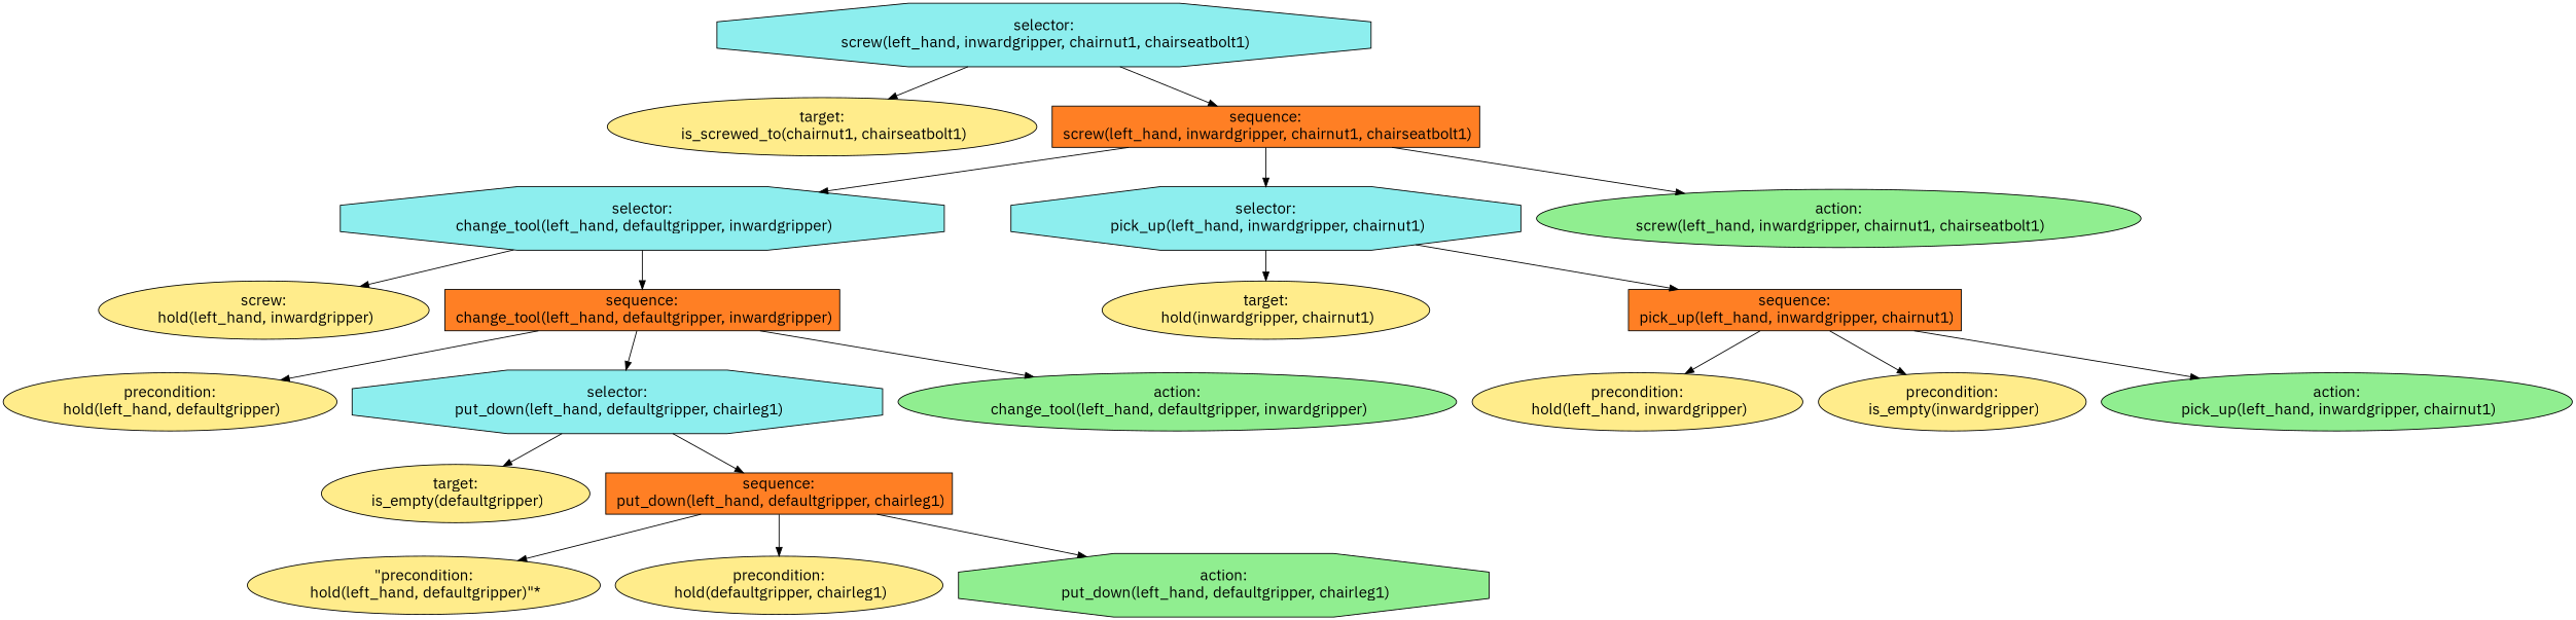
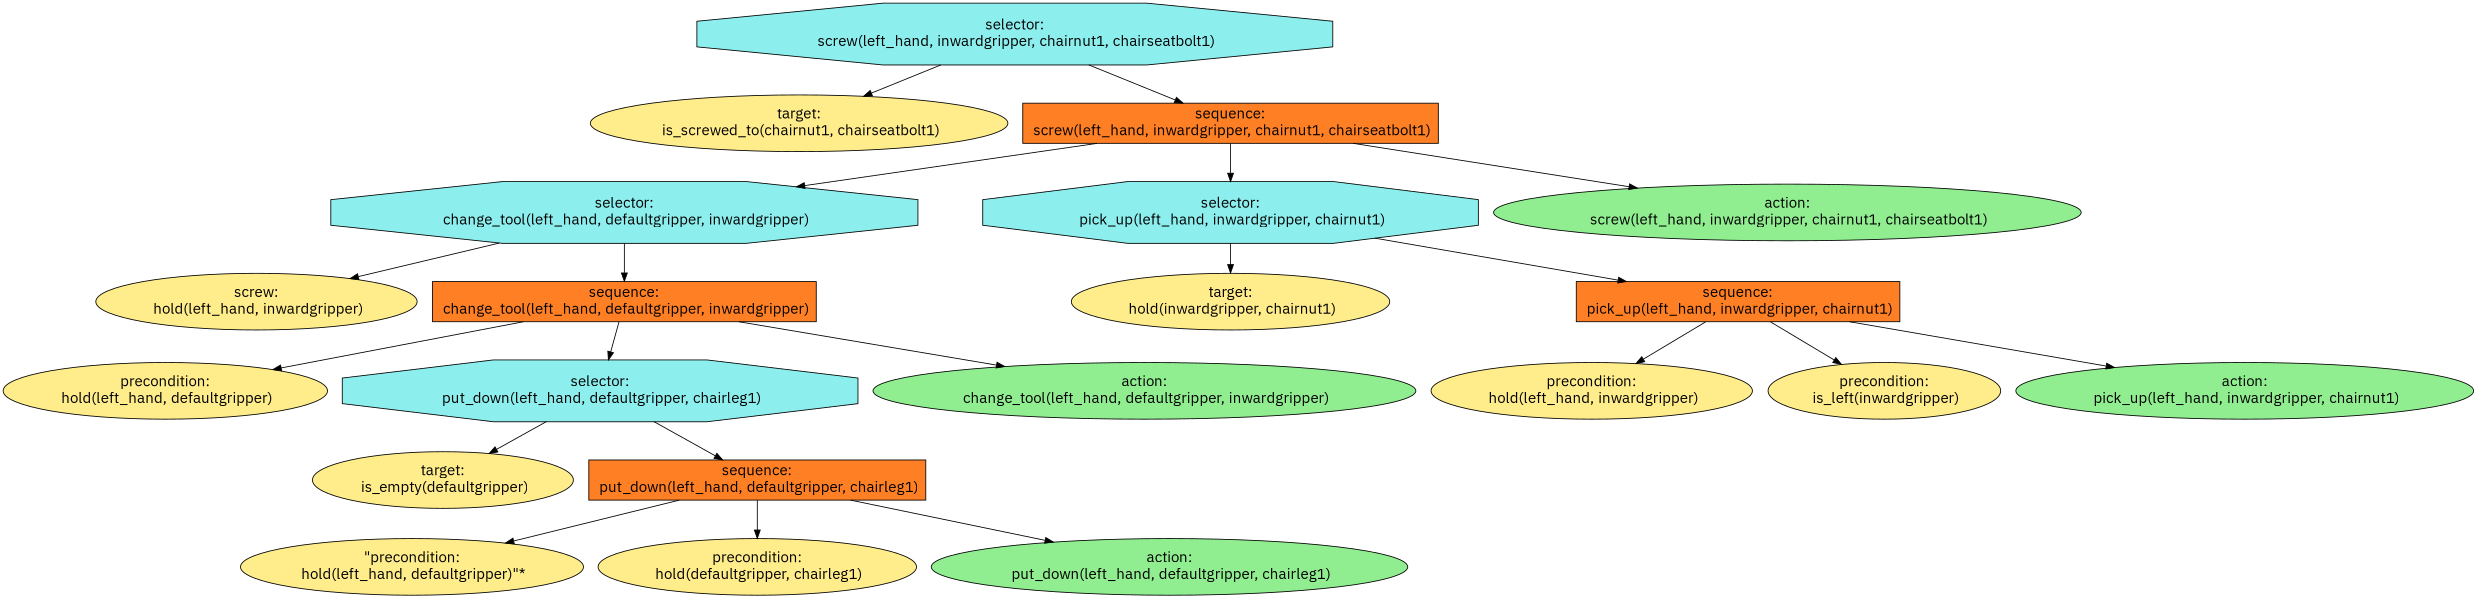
  digraph {
    fontname="IBM Plex Sans"
    ordering=out
    node [fillcolor=lightgoldenrod1 fontcolor=black fontname="IBM Plex Sans" fontsize=18 shape=ellipse style=filled]
    edge [fontname="IBM Plex Sans"]
    n1 [fillcolor=darkslategray2 label="selector:\n screw(left_hand, inwardgripper, chairnut1, chairseatbolt1)" shape=octagon]
    n2 [label="target:\n is_screwed_to(chairnut1, chairseatbolt1)"]
    n3 [fillcolor=chocolate1 label="sequence:\n screw(left_hand, inwardgripper, chairnut1, chairseatbolt1)" shape=box]
    n4 [fillcolor=darkslategray2 label="selector:\n change_tool(left_hand, defaultgripper, inwardgripper)" shape=octagon]
    n5 [fillcolor=darkslategray2 label="selector:\n pick_up(left_hand, inwardgripper, chairnut1)" shape=octagon]
    n6 [fillcolor=lightgreen label="action:\n screw(left_hand, inwardgripper, chairnut1, chairseatbolt1)"]
    n7 [label="screw:\n hold(left_hand, inwardgripper)"]
    n8 [fillcolor=chocolate1 label="sequence:\n change_tool(left_hand, defaultgripper, inwardgripper)" shape=box]
    n9 [label="target:\n hold(inwardgripper, chairnut1)"]
    n10 [fillcolor=chocolate1 label="sequence:\n pick_up(left_hand, inwardgripper, chairnut1)" shape=box]
    n11 [label="precondition:\n hold(left_hand, defaultgripper)"]
    n12 [fillcolor=darkslategray2 label="selector:\n put_down(left_hand, defaultgripper, chairleg1)" shape=octagon]
    n13 [fillcolor=lightgreen label="action:\n change_tool(left_hand, defaultgripper, inwardgripper)"]
    n14 [label="target:\n is_empty(defaultgripper)"]
    n15 [fillcolor=chocolate1 label="sequence:\n put_down(left_hand, defaultgripper, chairleg1)" shape=box]
    n16 [label="\"precondition:\n hold(left_hand, defaultgripper)\"*"]
    n17 [label="precondition:\n hold(defaultgripper, chairleg1)"]
-   n18 [fillcolor=lightgreen label="action:\n put_down(left_hand, defaultgripper, chairleg1)" shape=octagon]
+   n18 [fillcolor=lightgreen label="action:\n put_down(left_hand, defaultgripper, chairleg1)"]
    n19 [label="precondition:\n hold(left_hand, inwardgripper)"]
-   n20 [label="precondition:\n is_empty(inwardgripper)"]
+   n20 [label="precondition:\n is_left(inwardgripper)"]
    n21 [fillcolor=lightgreen label="action:\n pick_up(left_hand, inwardgripper, chairnut1)"]
    n1 -> n2
    n1 -> n3
    n3 -> n4
    n3 -> n5
    n3 -> n6
    n4 -> n7
    n4 -> n8
    n5 -> n9
    n5 -> n10
    n8 -> n11
    n8 -> n12
    n8 -> n13
    n10 -> n19
    n10 -> n20
    n10 -> n21
    n12 -> n14
    n12 -> n15
    n15 -> n16
    n15 -> n17
    n15 -> n18
  }
